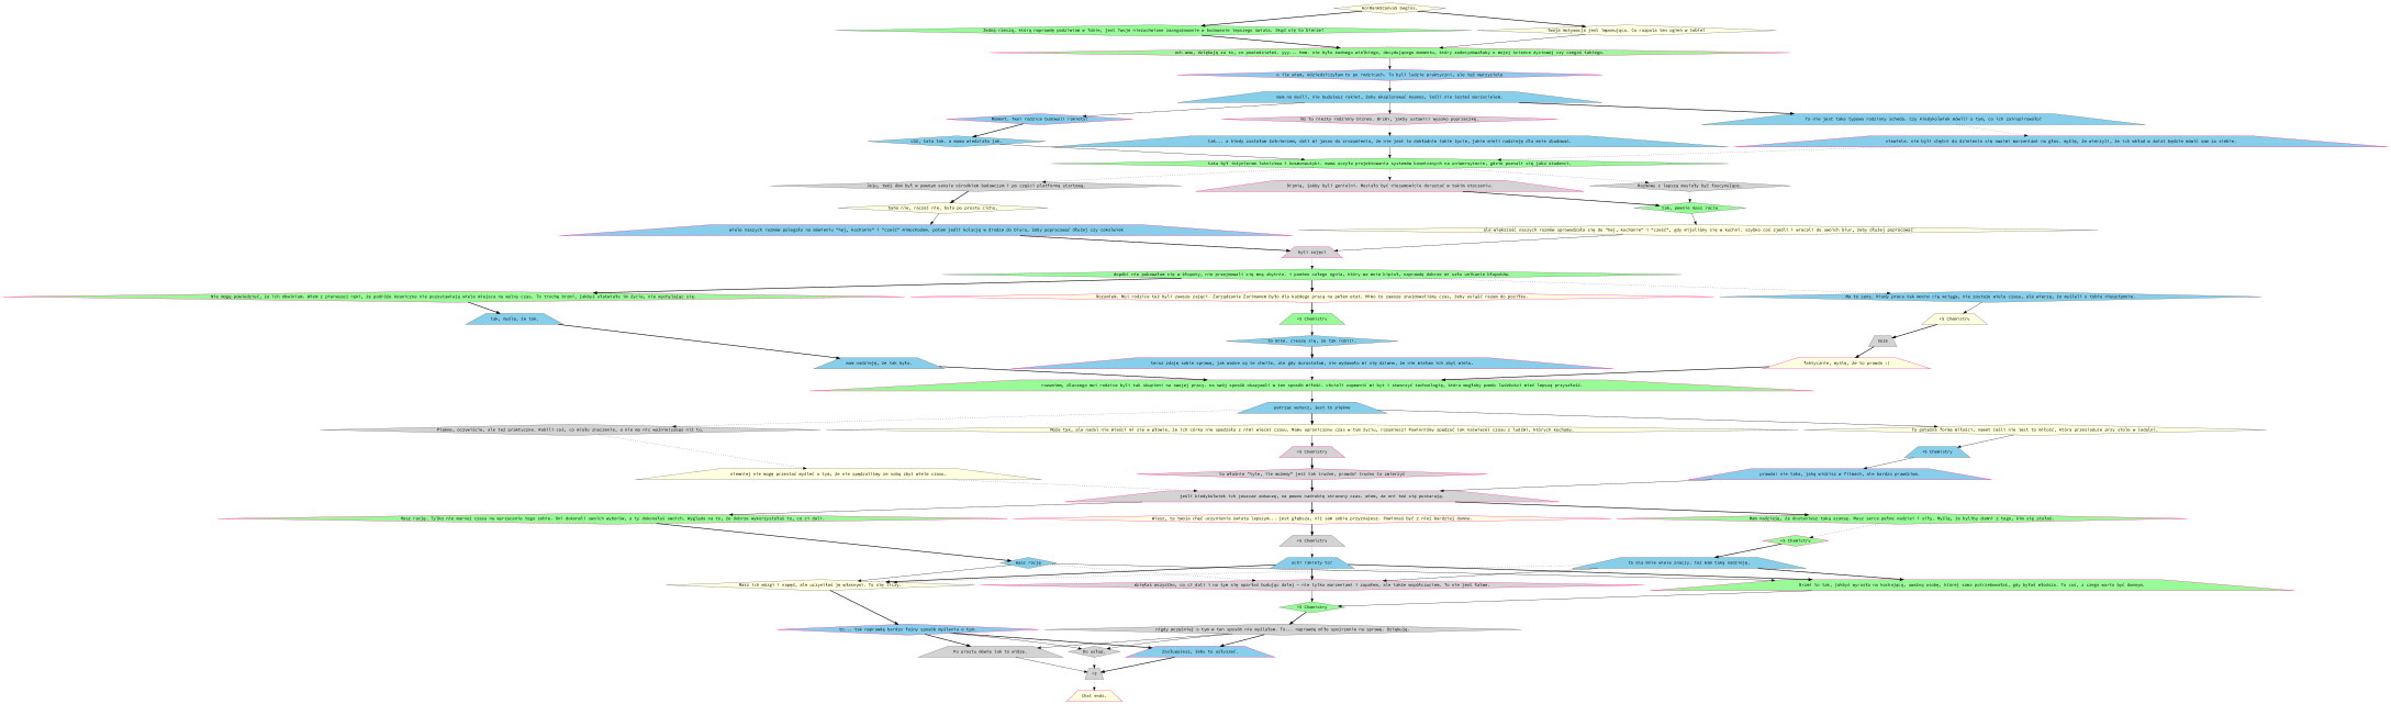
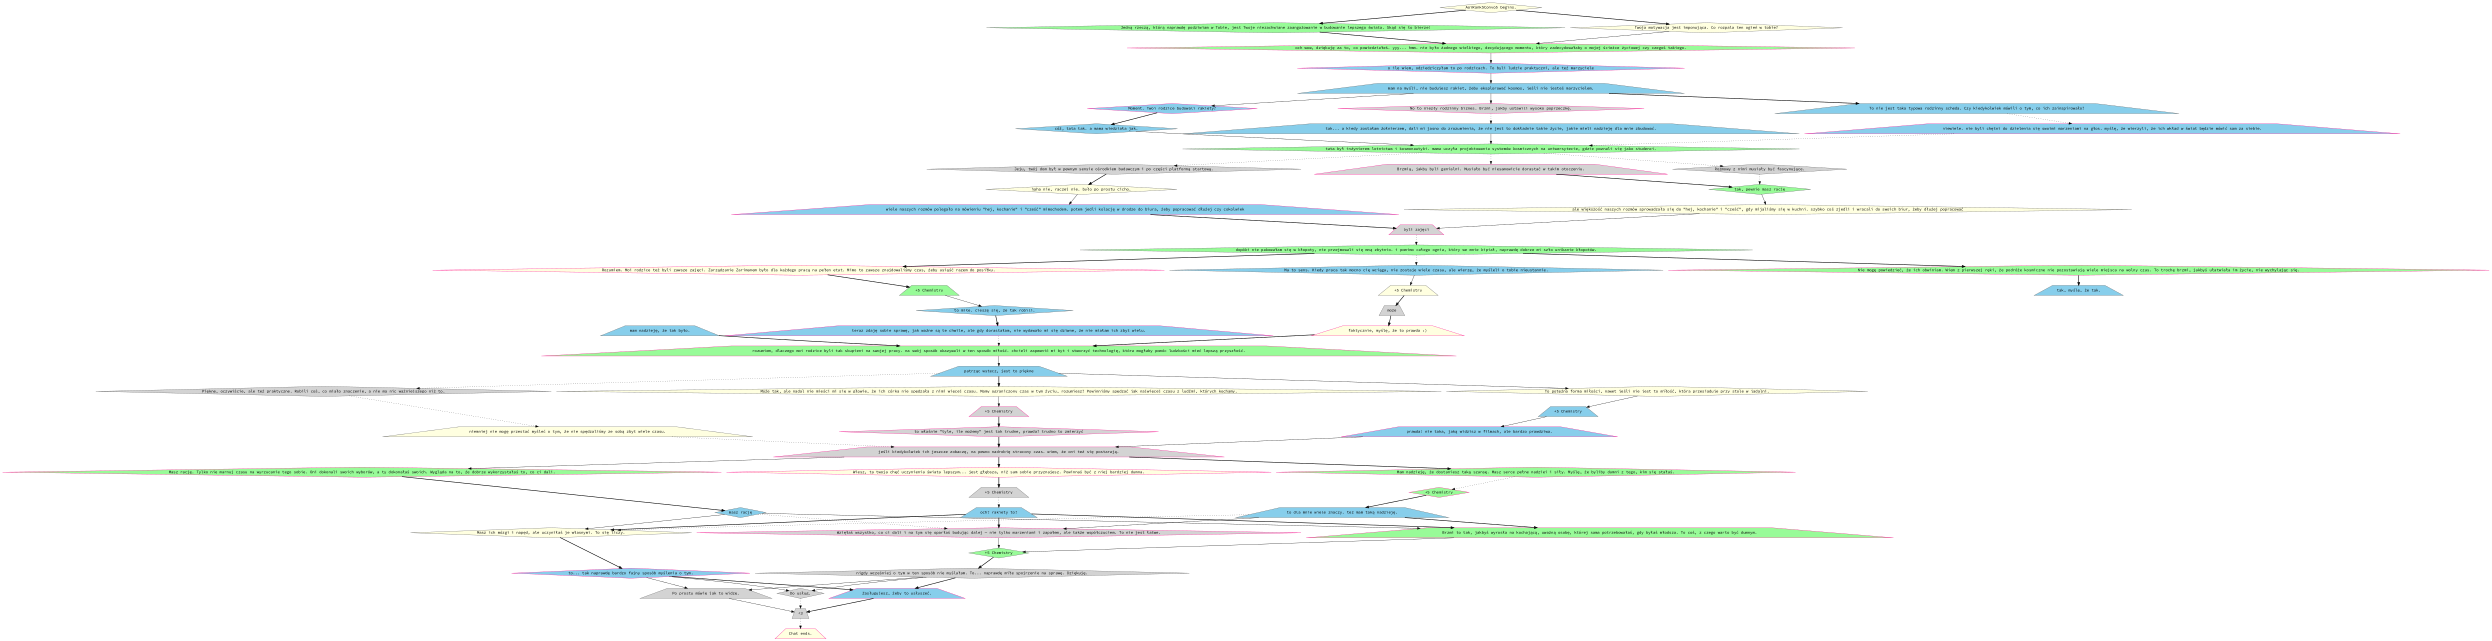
  digraph {
    fontname="Source Code Pro"
    node [color=gray40 fillcolor=skyblue fontname="Source Code Pro" shape=diamond style=filled]
    edge [fontname="Source Code Pro" style=bold]
    "AoiRank5Convo5 begins." [fillcolor=lightyellow]
    n2 [fillcolor=palegreen label="Jedną rzeczą, którą naprawdę podziwiam w Tobie, jest Twoje niezachwiane zaangażowanie w budowanie lepszego świata. Skąd się to bierze?"]
    n3 [fillcolor=lightyellow label="Twoja motywacja jest imponująca. Co rozpala ten ogień w tobie?"]
    n4 [color=deeppink fillcolor=palegreen label="och wow, dziękuję za to, co powiedziałeś. yyy... hmm. nie było żadnego wielkiego, decydującego momentu, który zadecydowałaby o mojej ścieżce życiowej czy czegoś takiego."]
    n5 [color=deeppink label="o ile wiem, odziedziczyłam to po rodzicach. To byli ludzie praktyczni, ale też marzyciele"]
    n6 [label="mam na myśli, nie budujesz rakiet, żeby eksplorować kosmos, jeśli nie jesteś marzycielem." shape=trapezium]
    n7 [color=deeppink label="Moment. Twoi rodzice budowali rakiety?"]
    n8 [color=deeppink fillcolor=lightgrey label="No to niezły rodzinny biznes. Brzmi, jakby ustawili wysoko poprzeczkę."]
    n9 [label="To nie jest taka typowa rodzinny scheda. Czy kiedykolwiek mówili o tym, co ich zainspirowało?" shape=trapezium]
    n10 [label="cóż, tata tak. a mama wiedziała jak."]
    n11 [label="tak... a kiedy zostałam żołnierzem, dali mi jasno do zrozumienia, że nie jest to dokładnie takie życie, jakie mieli nadzieję dla mnie zbudować." shape=trapezium]
    n12 [color=deeppink label="niewiele. nie byli chętni do dzielenia się swoimi marzeniami na głos. myślę, że wierzyli, że ich wkład w świat będzie mówić sam za siebie." shape=trapezium]
    n13 [fillcolor=palegreen label="tata był inżynierem lotnictwa i kosmonautyki. mama uczyła projektowania systemów kosmicznych na uniwersytecie, gdzie poznali się jako studenci."]
    n14 [fillcolor=lightgrey label="Jeju, twój dom był w pewnym sensie ośrodkiem badawczym i po części platformą startową."]
-   n15 [fillcolor=lightgrey label="Rozmowy z lepszą musiały być fascynujące."]
+   n15 [fillcolor=lightgrey label="Rozmowy z nimi musiały być fascynujące."]
    n16 [color=deeppink fillcolor=lightgrey label="Brzmią, jakby byli genialni. Musiało być niesamowicie dorastać w takim otoczeniu." shape=trapezium]
    n17 [fillcolor=lightyellow label="haha nie, raczej nie. było po prostu cicho."]
    n18 [fillcolor=palegreen label="tak, pewnie masz rację"]
    n19 [color=deeppink label="wiele naszych rozmów polegało na mówieniu \"hej, kochanie\" i \"cześć\" mimochodem. potem jedli kolację w drodze do biura, żeby popracować dłużej czy cokolwiek" shape=trapezium]
    n20 [fillcolor=lightyellow label="ale większość naszych rozmów sprowadzała się do \"hej, kochanie\" i \"cześć\", gdy mijaliśmy się w kuchni. szybko coś zjedli i wracali do swoich biur, żeby dłużej popracować"]
    n21 [color=deeppink fillcolor=lightgrey label="byli zajęci" shape=trapezium]
    n22 [fillcolor=palegreen label="dopóki nie pakowałam się w kłopoty, nie przejmowali się mną zbytnio. i pomimo całego ognia, który we mnie kipiał, naprawdę dobrze mi szło unikanie kłopotów."]
    n23 [color=deeppink fillcolor=lightyellow label="Rozumiem. Moi rodzice też byli zawsze zajęci. Zarządzanie Zarimanem było dla każdego pracą na pełen etat. Mimo to zawsze znajdowaliśmy czas, żeby usiąść razem do posiłku."]
    n24 [label="Ma to sens. Kiedy praca tak mocno cię wciąga, nie zostaje wiele czasu, ale wierzę, że myśleli o tobie nieustannie."]
    n25 [color=deeppink fillcolor=palegreen label="Nie mogę powiedzieć, że ich obwiniam. Wiem z pierwszej ręki, że podróże kosmiczne nie pozostawiają wiele miejsca na wolny czas. To trochę brzmi, jakbyś ułatwiała im życie, nie wychylając się."]
    n26 [fillcolor=palegreen label="+5 Chemistry" shape=trapezium]
    n27 [fillcolor=lightyellow label="+5 Chemistry" shape=trapezium]
    n28 [label="tak, myślę, że tak." shape=trapezium]
    n29 [label="to miłe. cieszę się, że tak robili."]
    n30 [fillcolor=lightgrey label="może" shape=trapezium]
    n31 [label="mam nadzieję, że tak było." shape=trapezium]
    n32 [color=deeppink label="teraz zdaję sobie sprawę, jak ważne są te chwile, ale gdy dorastałam, nie wydawało mi się dziwne, że nie miałam ich zbyt wielu." shape=trapezium]
    n33 [color=deeppink fillcolor=lightyellow label="faktycznie, myślę, że to prawda :)" shape=trapezium]
    n34 [color=deeppink fillcolor=palegreen label="rozumiem, dlaczego moi rodzice byli tak skupieni na swojej pracy. na swój sposób okazywali w ten sposób miłość. chcieli zapewnić mi byt i stworzyć technologię, która mogłaby pomóc ludzkości mieć lepszą przyszłość." shape=trapezium]
    n35 [label="patrząc wstecz, jest to piękne" shape=trapezium]
    n36 [fillcolor=lightyellow label="Może tak, ale nadal nie mieści mi się w głowie, że ich córka nie spędzała z nimi więcej czasu. Mamy ograniczony czas w tym życiu, rozumiesz? Powinniśmy spędzać jak najwięcej czasu z ludźmi, których kochamy."]
    n37 [fillcolor=lightgrey label="Piękne, oczywiście, ale też praktyczne. Robili coś, co miało znaczenie, a nie ma nic ważniejszego niż to."]
    n38 [fillcolor=lightyellow label="To potężna forma miłości, nawet jeśli nie jest to miłość, która przesiaduje przy stole w jadalni."]
    n39 [color=deeppink fillcolor=lightgrey label="+5 Chemistry" shape=trapezium]
    n40 [fillcolor=lightyellow label="niemniej nie mogę przestać myśleć o tym, że nie spędzaliśmy ze sobą zbyt wiele czasu." shape=trapezium]
    n41 [label="+5 Chemistry" shape=trapezium]
    n42 [color=deeppink fillcolor=lightgrey label="to właśnie \"tyle, ile możemy\" jest tak trudne, prawda? trudno to zmierzyć"]
    n43 [color=deeppink fillcolor=lightgrey label="jeśli kiedykolwiek ich jeszcze zobaczę, na pewno nadrobię stracony czas. wiem, że oni też się postarają." shape=trapezium]
    n44 [color=deeppink label="prawda! nie taka, jaką widzisz w filmach, ale bardzo prawdziwa." shape=trapezium]
    n45 [color=deeppink fillcolor=palegreen label="Masz rację. Tylko nie marnuj czasu na wyrzucanie tego sobie. Oni dokonali swoich wyborów, a ty dokonałaś swoich. Wygląda na to, że dobrze wykorzystałaś to, co ci dali."]
    n46 [color=deeppink fillcolor=lightyellow label="Wiesz, ta twoja chęć uczynienia świata lepszym... jest głębsza, niż sam sobie przyznajesz. Powinnaś być z niej bardziej dumna."]
    n47 [color=deeppink fillcolor=palegreen label="Mam nadzieję, że dostaniesz taką szansę. Masz serce pełne nadziei i siły. Myślę, że byliby dumni z tego, kim się stałaś."]
    n48 [label="masz rację"]
    n49 [fillcolor=lightgrey label="+5 Chemistry" shape=trapezium]
    n50 [color=deeppink fillcolor=palegreen label="+5 Chemistry"]
    n51 [fillcolor=lightyellow label="Masz ich mózgi i napęd, ale uczyniłaś je własnymi. To się liczy."]
    n52 [color=deeppink fillcolor=palegreen label="Brzmi to tak, jakbyś wyrosła na kochającą, uważną osobę, której sama potrzebowałaś, gdy byłaś młodsza. To coś, z czego warto być dumnym." shape=trapezium]
    n53 [color=deeppink fillcolor=lightgrey label="Wzięłaś wszystko, co ci dali i na tym się oparłaś budując dalej — nie tylko marzeniami i zapałem, ale także współczuciem. To nie jest łatwe."]
    n54 [label="och? rakiety to?" shape=trapezium]
    n55 [label="to dla mnie wiele znaczy. też mam taką nadzieję." shape=trapezium]
    n56 [color=deeppink label="to... tak naprawdę bardzo fajny sposób myślenia o tym."]
    n57 [fillcolor=palegreen label="+5 Chemistry"]
    n58 [fillcolor=lightgrey label="Po prostu mówię jak to widzę." shape=trapezium]
    n59 [fillcolor=lightgrey label="Do usług."]
    n60 [color=deeppink label="Zasługujesz, żeby to usłyszeć." shape=trapezium]
    n61 [fillcolor=lightgrey label="nigdy wcześniej o tym w ten sposób nie myślałam. To... naprawdę miłe spojrzenie na sprawę. Dziękuję."]
    n62 [fillcolor=lightgrey label="<3" shape=trapezium]
    "Chat ends." [color=deeppink fillcolor=lightyellow shape=trapezium]
    "AoiRank5Convo5 begins." -> n2
    "AoiRank5Convo5 begins." -> n3
    n2 -> n4
    n3 -> n4 [style=solid]
    n4 -> n5 [style=solid]
    n5 -> n6 [style=solid]
    n6 -> n7 [style=solid]
    n6 -> n8 [style=solid]
    n6 -> n9
    n7 -> n10
    n8 -> n11 [style=dotted]
    n9 -> n12 [style=dotted]
    n10 -> n13 [style=solid]
    n11 -> n13 [style=solid]
    n12 -> n13 [style=dotted]
    n13 -> n14 [style=dotted]
    n13 -> n15 [style=dotted]
    n13 -> n16 [style=dotted]
    n14 -> n17
    n15 -> n18 [style=dotted]
    n16 -> n18
    n17 -> n19 [style=solid]
    n18 -> n20 [style=solid]
    n19 -> n21
    n20 -> n21 [style=solid]
    n21 -> n22 [style=dotted]
    n22 -> n23
    n22 -> n24 [style=dotted]
    n22 -> n25
    n23 -> n26
    n24 -> n27 [style=solid]
    n25 -> n28
    n26 -> n29 [style=solid]
    n27 -> n30
-   n28 -> n31
    n29 -> n32
    n30 -> n33
    n31 -> n34
    n32 -> n34 [style=dotted]
    n33 -> n34
    n34 -> n35 [style=solid]
    n35 -> n36
    n35 -> n37 [style=dotted]
    n35 -> n38 [style=solid]
    n36 -> n39 [style=solid]
    n37 -> n40 [style=dotted]
    n38 -> n41 [style=solid]
    n39 -> n42
    n40 -> n43 [style=dotted]
    n41 -> n44 [style=solid]
    n42 -> n43
    n43 -> n45 [style=solid]
    n43 -> n46
    n43 -> n47
    n44 -> n43 [style=solid]
    n45 -> n48
    n46 -> n49
    n47 -> n50 [style=dotted]
    n48 -> n51 [style=solid]
    n48 -> n52 [style=solid]
    n48 -> n53 [style=dotted]
    n49 -> n54 [style=dotted]
    n50 -> n55
    n51 -> n56
    n52 -> n57 [style=solid]
    n53 -> n57 [style=solid]
    n54 -> n51
    n54 -> n52
    n54 -> n53
    n55 -> n51 [style=dotted]
    n55 -> n52
    n55 -> n53 [style=solid]
-   n56 -> n58
+   n56 -> n58 [style=solid]
    n56 -> n59 [style=solid]
    n56 -> n60
    n57 -> n61
    n58 -> n62 [style=solid]
    n59 -> n62 [style=dotted]
    n60 -> n62
    n61 -> n58 [style=solid]
    n61 -> n59 [style=solid]
    n61 -> n60
    n62 -> "Chat ends." [style=dotted]
  }
